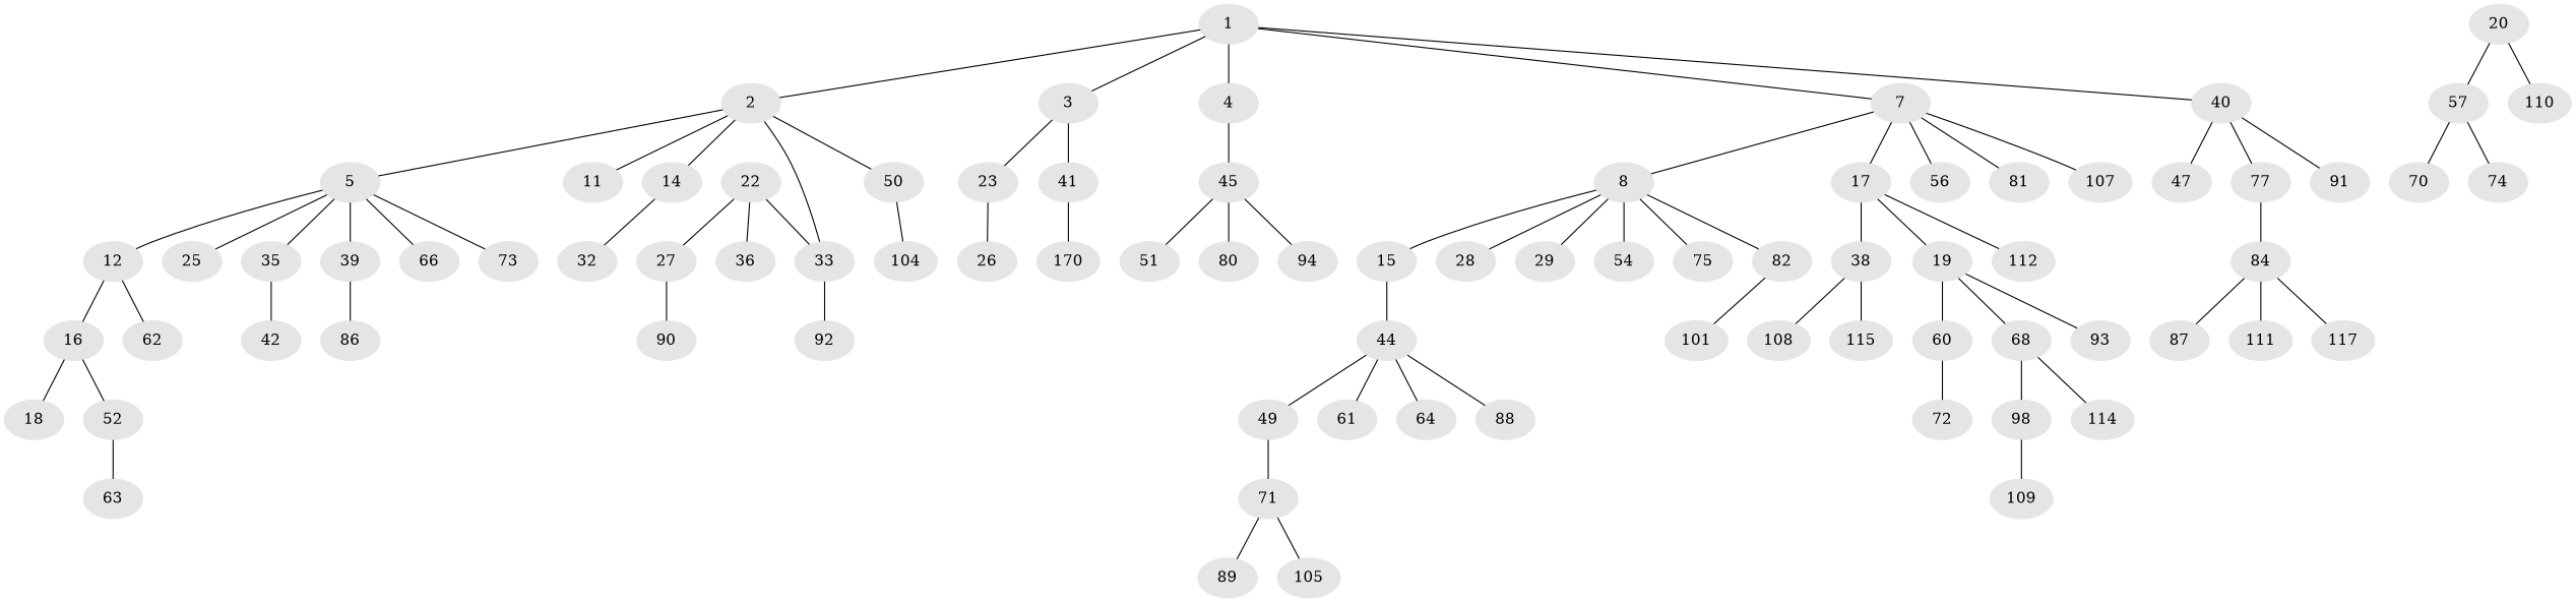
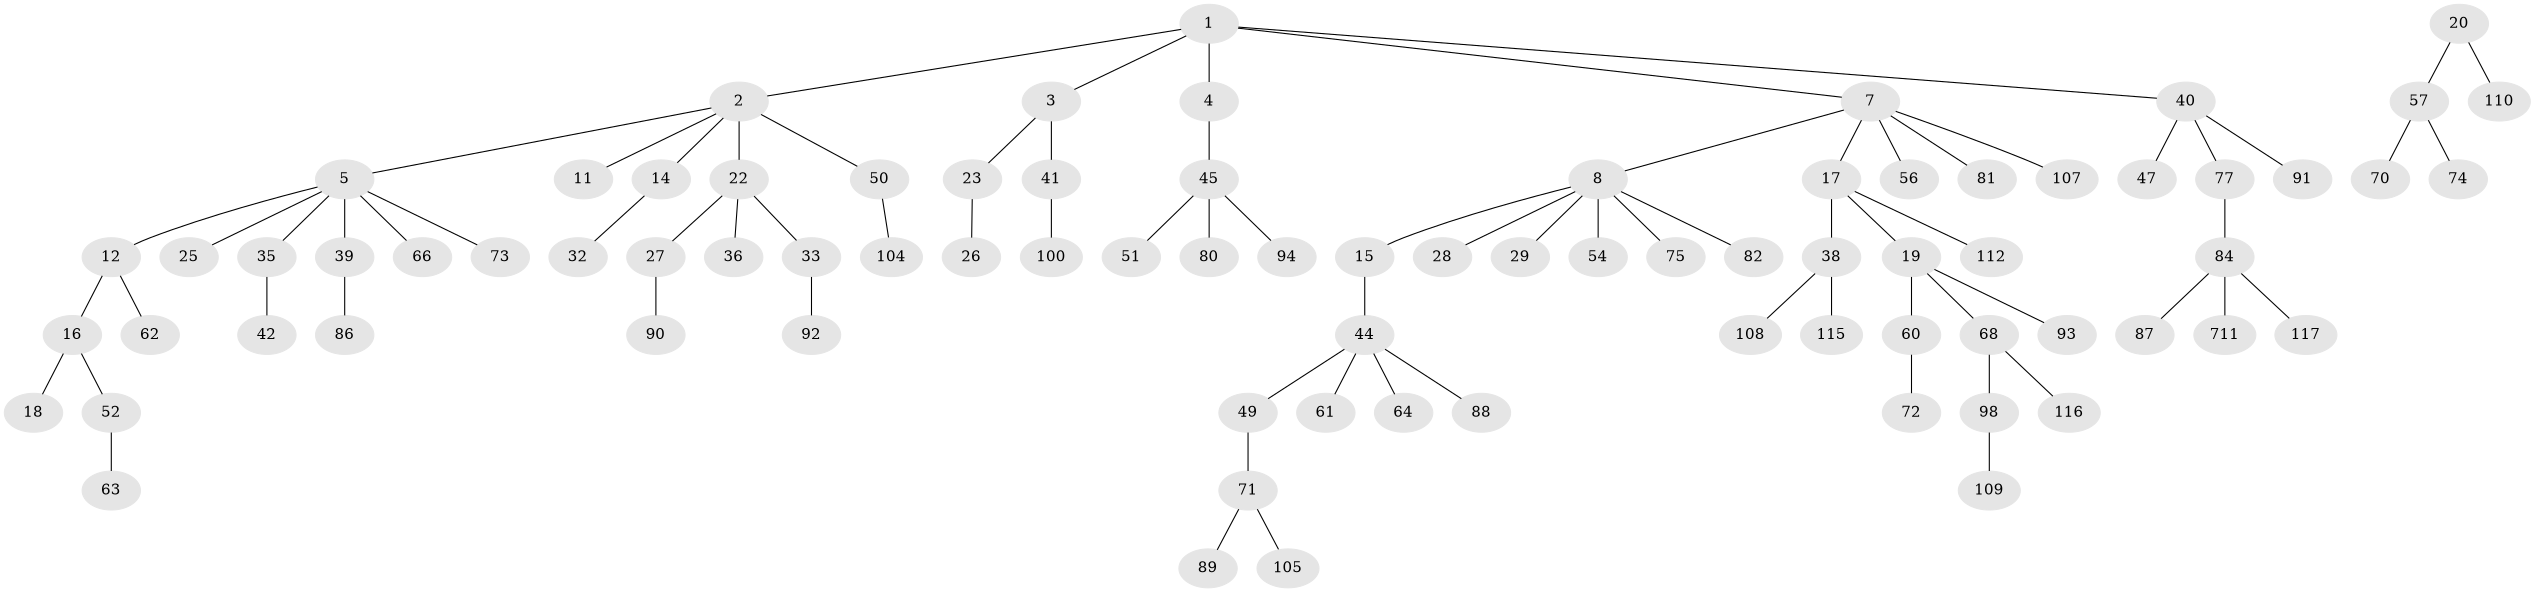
  graph {
    node [color=gray90 style=filled]
    2 [super="+10"]
    5 [super="+6"]
    11
    14
    22 [super="+34"]
    50
    1
    3 [super="+69"]
    4 [super="+37"]
    7 [super="+9"]
    40 [super="+46"]
    23 [super="+30"]
    41 [super="+67"]
    45 [super="+79"]
    8 [super="+13"]
    17 [super="+24"]
    56
    81
    107
    47 [super="+96"]
    77
    91
    12 [super="+31"]
    25 [super="+114"]
    35
    39 [super="+55"]
    66
    73
    32
    27 [super="+59"]
    33 [super="+53"]
    36 [super="+118"]
    104
    26
-   100 [label=170]
+   100
    51
    80
    94
    16 [super="+43"]
    62
    42
    86
    15 [super="+78"]
    28 [super="+97"]
    29
    54
    75
    82
    38 [super="+48"]
    19 [super="+76"]
    112
    44 [super="+58"]
    20 [super="+21"]
    57 [super="+65"]
    110
    108
    115
-   101 [super="+103"]
    18
    52
    63 [super="+106"]
    60
    68
    93
    72 [super="+113"]
    98 [super="+102"]
-   116 [label=114]
+   116
    49
    61
    64 [super="+95"]
    88 [super="+119"]
    70
    74
    90 [super="+99"]
    92
    84 [super="+85"]
    71 [super="+83"]
    89
    105
    109
    87
-   111
+   111 [label=711]
    117
    2 -- 5
    2 -- 11
    2 -- 14
-   2 -- 33
+   2 -- 22
    2 -- 50
    5 -- 12
    5 -- 25
    5 -- 35
    5 -- 39
    5 -- 66
    5 -- 73
    14 -- 32
    22 -- 27
    22 -- 33
    22 -- 36
    50 -- 104
    1 -- 2
    1 -- 3
    1 -- 4
    1 -- 7
    1 -- 40
    3 -- 23
    3 -- 41
    4 -- 45
    7 -- 8
    7 -- 17
    7 -- 56
    7 -- 81
    7 -- 107
    40 -- 47
    40 -- 77
    40 -- 91
    23 -- 26
    41 -- 100
    45 -- 51
    45 -- 80
    45 -- 94
    8 -- 15
    8 -- 28
    8 -- 29
    8 -- 54
    8 -- 75
    8 -- 82
    17 -- 38
    17 -- 19
    17 -- 112
    77 -- 84
    12 -- 16
    12 -- 62
    35 -- 42
    39 -- 86
    27 -- 90
    33 -- 92
    16 -- 18
    16 -- 52
    15 -- 44
-   82 -- 101
    38 -- 108
    38 -- 115
    19 -- 60
    19 -- 68
    19 -- 93
    44 -- 49
    44 -- 61
    44 -- 64
    44 -- 88
    20 -- 57
    20 -- 110
    57 -- 70
    57 -- 74
    52 -- 63
    60 -- 72
    68 -- 98
    68 -- 116
    98 -- 109
    49 -- 71
    84 -- 87
    84 -- 111
    84 -- 117
    71 -- 89
    71 -- 105
  }
